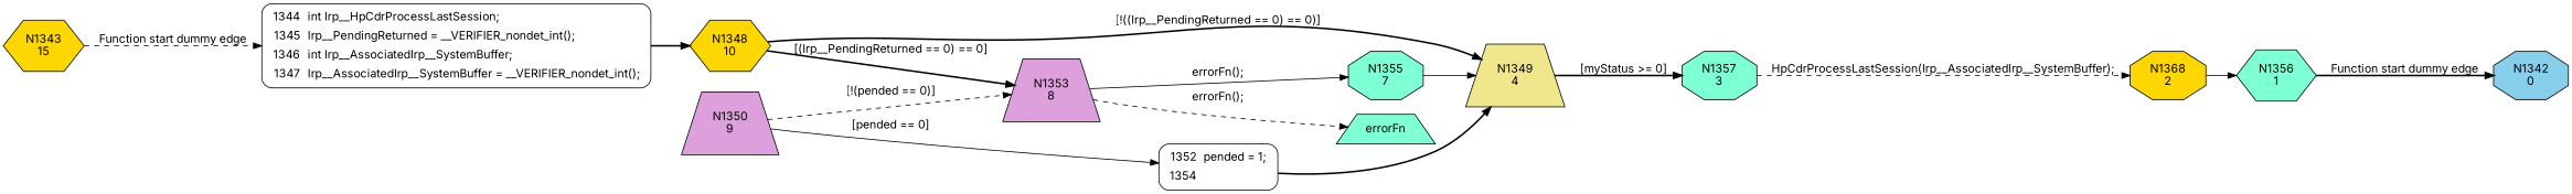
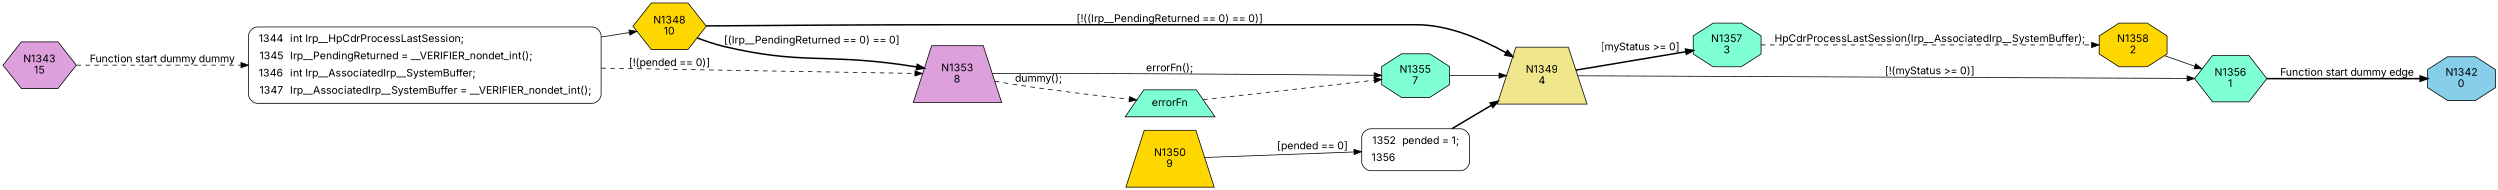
  digraph {
    fontname=Inter
    rankdir=LR
    node [fillcolor=aquamarine fontname=Inter shape=trapezium style=filled]
    edge [fontname=Inter style=solid]
-   n1 [fillcolor=gold label="N1343\n15" shape=hexagon]
+   n1 [fillcolor=plum label="N1343\n15" shape=hexagon]
    n2 [fillcolor=white label=<<table border="0" cellborder="0" cellpadding="3" bgcolor="white"><tr><td align="right">1344</td><td align="left">int Irp__HpCdrProcessLastSession;</td></tr><tr><td align="right">1345</td><td align="left">Irp__PendingReturned = __VERIFIER_nondet_int();</td></tr><tr><td align="right">1346</td><td align="left">int Irp__AssociatedIrp__SystemBuffer;</td></tr><tr><td align="right">1347</td><td align="left">Irp__AssociatedIrp__SystemBuffer = __VERIFIER_nondet_int();</td></tr></table>> penwidth=1 shape=Mrecord style="filled,bold"]
    n3 [fillcolor=gold label="N1348\n10" shape=hexagon]
    n4 [fillcolor=khaki label="N1349\n4"]
    n5 [fillcolor=plum label="N1353\n8"]
-   n6 [fillcolor=plum label="N1350\n9"]
-   n7 [fillcolor=white label=<<table border="0" cellborder="0" cellpadding="3" bgcolor="white"><tr><td align="right">1352</td><td align="left">pended = 1;</td></tr><tr><td align="right">1354</td><td align="left"></td></tr></table>> penwidth=1 shape=Mrecord style="filled,bold"]
+   n6 [fillcolor=gold label="N1350\n9"]
+   n7 [fillcolor=white label=<<table border="0" cellborder="0" cellpadding="3" bgcolor="white"><tr><td align="right">1352</td><td align="left">pended = 1;</td></tr><tr><td align="right">1356</td><td align="left"></td></tr></table>> penwidth=1 shape=Mrecord style="filled,bold"]
    n8 [label="N1357\n3" shape=octagon]
    n9 [label="N1356\n1" shape=hexagon]
    n10 [label="N1355\n7" shape=octagon]
    n11 [label=errorFn]
-   n12 [fillcolor=gold label="N1368\n2" shape=octagon]
+   n12 [fillcolor=gold label="N1358\n2" shape=octagon]
    n13 [fillcolor=skyblue label="N1342\n0" shape=octagon]
-   n1 -> n2 [label="Function start dummy edge" style=dashed]
-   n2 -> n3 [style=bold]
+   n1 -> n2 [label="Function start dummy dummy" style=dashed]
+   n2 -> n3
    n3 -> n4 [label="[!((Irp__PendingReturned == 0) == 0)]" style=bold]
    n3 -> n5 [label="[(Irp__PendingReturned == 0) == 0]" style=bold]
    n4 -> n8 [label="[myStatus >= 0]" style=bold]
+   n4 -> n9 [label="[!(myStatus >= 0)]"]
    n5 -> n10 [label="errorFn();"]
-   n5 -> n11 [label="errorFn();" style=dashed]
-   n6 -> n5 [label="[!(pended == 0)]" style=dashed]
+   n5 -> n11 [label="dummy();" style=dashed]
+   n2 -> n5 [label="[!(pended == 0)]" style=dashed]
    n6 -> n7 [label="[pended == 0]"]
    n7 -> n4 [style=bold]
    n8 -> n12 [label="HpCdrProcessLastSession(Irp__AssociatedIrp__SystemBuffer);" style=dashed]
    n9 -> n13 [label="Function start dummy edge" style=bold]
    n10 -> n4
+   n11 -> n10 [style=dashed]
    n12 -> n9
  }
